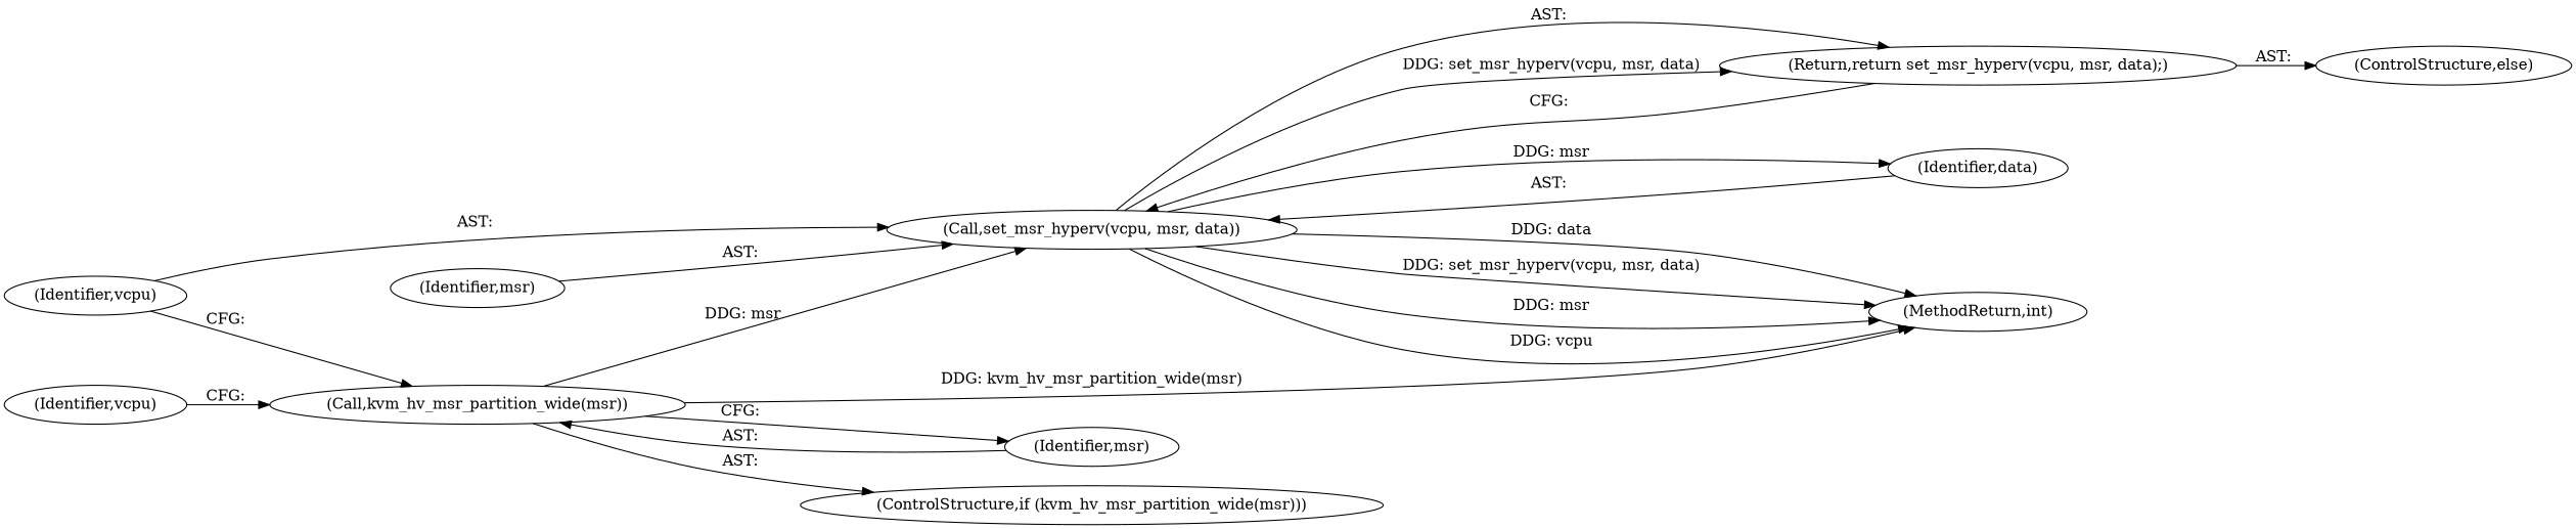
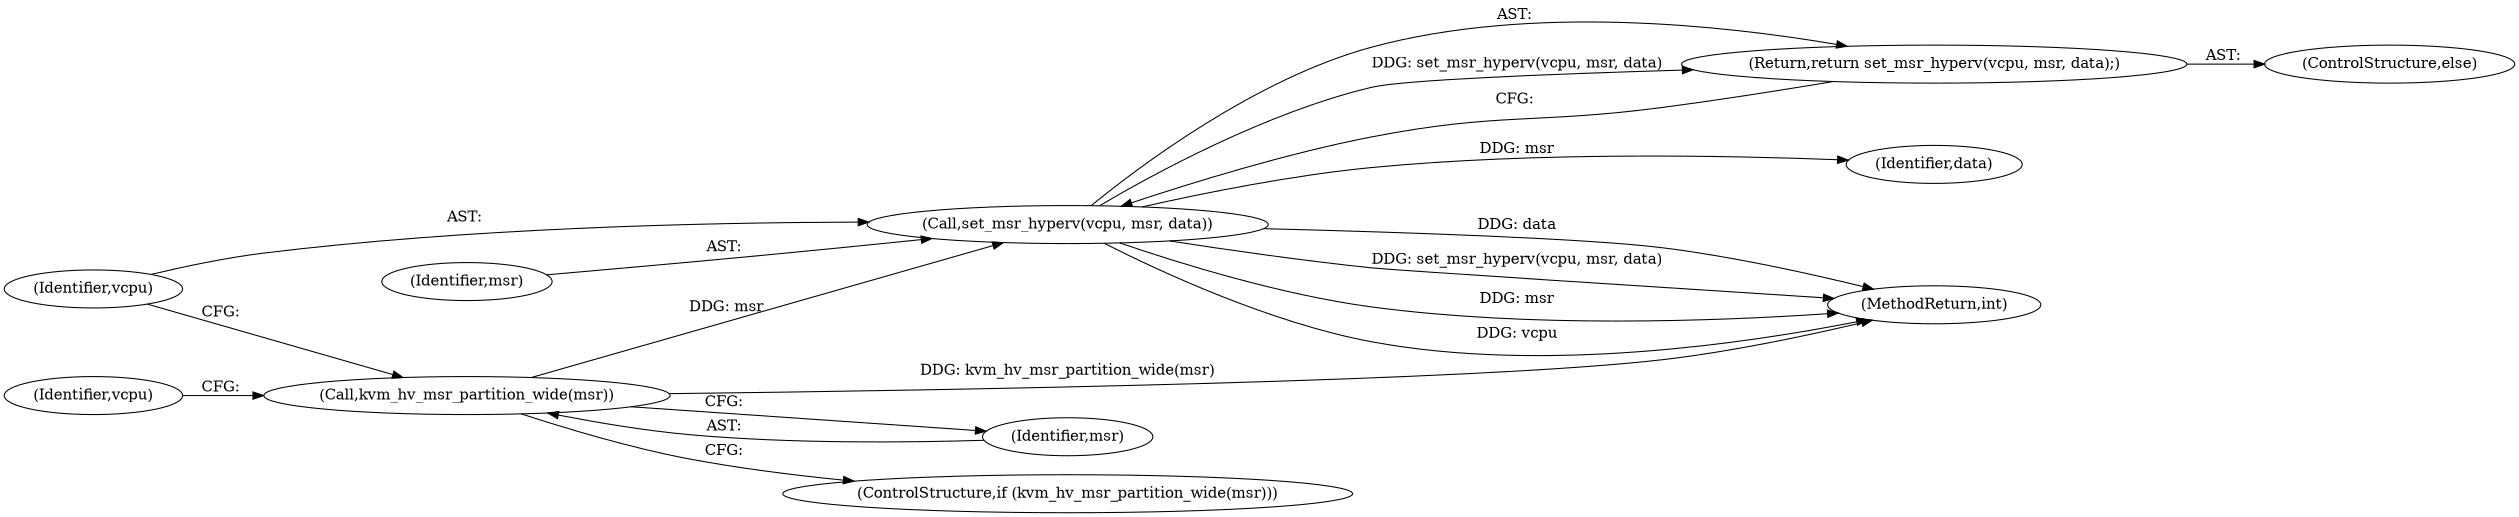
  digraph {
    rankdir=LR
    n1 [label="(Call,set_msr_hyperv(vcpu, msr, data))"]
    n2 [label="(Return,return set_msr_hyperv(vcpu, msr, data);)"]
    n3 [label="(Identifier,data)"]
    n4 [label="(MethodReturn,int)"]
    n5 [label="(ControlStructure,else)"]
    n6 [label="(Call,kvm_hv_msr_partition_wide(msr))"]
    n7 [label="(Identifier,msr)"]
    n8 [label="(ControlStructure,if (kvm_hv_msr_partition_wide(msr)))"]
    n9 [label="(Identifier,vcpu)"]
    n10 [label="(Identifier,vcpu)"]
    n11 [label="(Identifier,msr)"]
    n1 -> n2 [label="AST: "]
    n1 -> n2 [label="DDG: set_msr_hyperv(vcpu, msr, data)"]
    n1 -> n3 [label="DDG: msr"]
    n1 -> n4 [label="DDG: data"]
    n1 -> n4 [label="DDG: set_msr_hyperv(vcpu, msr, data)"]
    n1 -> n4 [label="DDG: msr"]
    n1 -> n4 [label="DDG: vcpu"]
    n2 -> n1 [label="CFG: "]
    n2 -> n5 [label="AST: "]
-   n3 -> n1 [label="AST: "]
    n6 -> n1 [label="DDG: msr"]
    n6 -> n4 [label="DDG: kvm_hv_msr_partition_wide(msr)"]
    n6 -> n7 [label="CFG: "]
-   n6 -> n8 [label="AST: "]
+   n6 -> n8 [label="CFG: "]
    n7 -> n6 [label="AST: "]
    n9 -> n1 [label="AST: "]
    n9 -> n6 [label="CFG: "]
    n10 -> n6 [label="CFG: "]
    n11 -> n1 [label="AST: "]
  }
